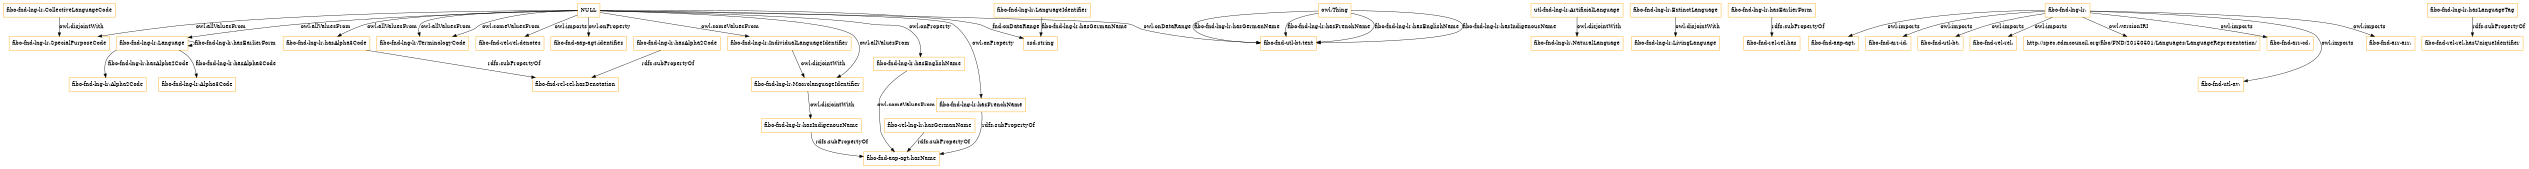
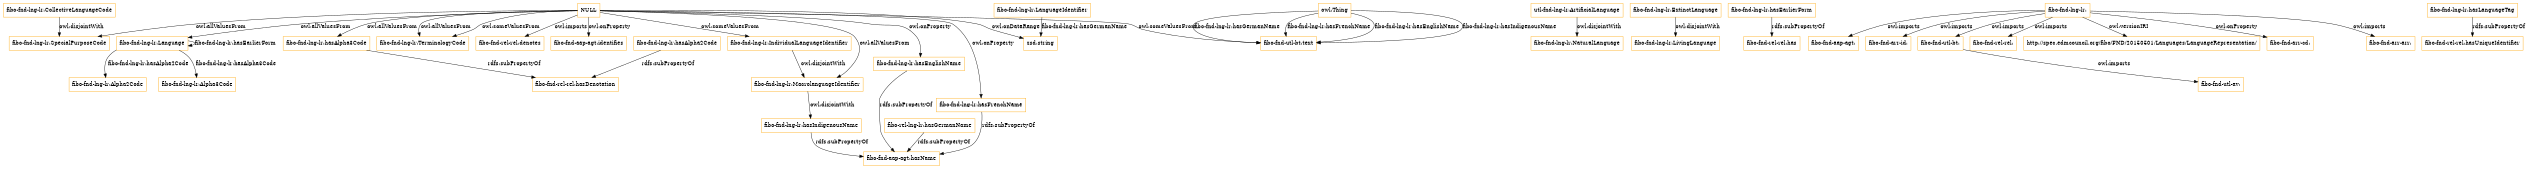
  digraph {
    rankdir=TB
    node [color=orange shape=rectangle]
    "fibo-fnd-lng-lr:IndividualLanguageIdentifier"
    "fibo-fnd-lng-lr:MacrolanguageIdentifier"
    "fibo-fnd-lng-lr:hasIndigenousName"
    "fibo-fnd-lng-lr:CollectiveLanguageCode"
    "fibo-fnd-lng-lr:SpecialPurposeCode"
    n6 [label="utl-fnd-lng-lr:ArtificialLanguage"]
    "fibo-fnd-lng-lr:NaturalLanguage"
    "fibo-fnd-lng-lr:LanguageIdentifier"
    "xsd:string"
    "fibo-fnd-lng-lr:Language"
    "fibo-fnd-lng-lr:Alpha2Code"
    "fibo-fnd-lng-lr:Alpha3Code"
    "fibo-fnd-lng-lr:ExtinctLanguage"
    "fibo-fnd-lng-lr:LivingLanguage"
    "fibo-fnd-lng-lr:hasAlpha2Code"
    "fibo-fnd-rel-rel:hasDenotation"
    "fibo-fnd-lng-lr:hasAlpha3Code"
    "fibo-fnd-aap-agt:hasName"
    "fibo-fnd-lng-lr:hasEarlierForm"
    "fibo-fnd-rel-rel:has"
    "fibo-fnd-lng-lr:"
    "fibo-fnd-aap-agt:"
    "fibo-fnd-arr-id:"
    "fibo-fnd-utl-bt:"
    "fibo-fnd-rel-rel:"
    "http://spec.edmcouncil.org/fibo/FND/20150501/Languages/LanguageRepresentation/"
    "fibo-fnd-arr-cd:"
    "fibo-fnd-utl-av:"
    "fibo-fnd-arr-arr:"
    "fibo-fnd-lng-lr:hasLanguageTag"
    "fibo-fnd-rel-rel:hasUniqueIdentifier"
    "fibo-fnd-lng-lr:hasEnglishName"
    n33 [label="fibo-rel-lng-lr:hasGermanName"]
    NULL
    "fibo-fnd-lng-lr:TerminologyCode"
    "fibo-fnd-rel-rel:denotes"
    "fibo-fnd-lng-lr:hasFrenchName"
    "fibo-fnd-aap-agt:identifies"
    "fibo-fnd-utl-bt:text"
    "owl:Thing"
    "fibo-fnd-lng-lr:IndividualLanguageIdentifier" -> "fibo-fnd-lng-lr:MacrolanguageIdentifier" [label="owl:disjointWith"]
    "fibo-fnd-lng-lr:MacrolanguageIdentifier" -> "fibo-fnd-lng-lr:hasIndigenousName" [label="owl:disjointWith"]
    "fibo-fnd-lng-lr:hasIndigenousName" -> "fibo-fnd-aap-agt:hasName" [label="rdfs:subPropertyOf"]
    "fibo-fnd-lng-lr:CollectiveLanguageCode" -> "fibo-fnd-lng-lr:SpecialPurposeCode" [label="owl:disjointWith"]
    n6 -> "fibo-fnd-lng-lr:NaturalLanguage" [label="owl:disjointWith"]
    "fibo-fnd-lng-lr:LanguageIdentifier" -> "xsd:string" [label="fibo-fnd-lng-lr:hasGermanName"]
    "fibo-fnd-lng-lr:Language" -> "fibo-fnd-lng-lr:Language" [label="fibo-fnd-lng-lr:hasEarlierForm"]
    "fibo-fnd-lng-lr:Language" -> "fibo-fnd-lng-lr:Alpha2Code" [label="fibo-fnd-lng-lr:hasAlpha2Code"]
    "fibo-fnd-lng-lr:Language" -> "fibo-fnd-lng-lr:Alpha3Code" [label="fibo-fnd-lng-lr:hasAlpha3Code"]
    "fibo-fnd-lng-lr:ExtinctLanguage" -> "fibo-fnd-lng-lr:LivingLanguage" [label="owl:disjointWith"]
    "fibo-fnd-lng-lr:hasAlpha2Code" -> "fibo-fnd-rel-rel:hasDenotation" [label="rdfs:subPropertyOf"]
    "fibo-fnd-lng-lr:hasAlpha3Code" -> "fibo-fnd-rel-rel:hasDenotation" [label="rdfs:subPropertyOf"]
    "fibo-fnd-lng-lr:hasEarlierForm" -> "fibo-fnd-rel-rel:has" [label="rdfs:subPropertyOf"]
    "fibo-fnd-lng-lr:" -> "fibo-fnd-aap-agt:" [label="owl:imports"]
    "fibo-fnd-lng-lr:" -> "fibo-fnd-arr-id:" [label="owl:imports"]
    "fibo-fnd-lng-lr:" -> "fibo-fnd-utl-bt:" [label="owl:imports"]
    "fibo-fnd-lng-lr:" -> "fibo-fnd-rel-rel:" [label="owl:imports"]
    "fibo-fnd-lng-lr:" -> "http://spec.edmcouncil.org/fibo/FND/20150501/Languages/LanguageRepresentation/" [label="owl:versionIRI"]
-   "fibo-fnd-lng-lr:" -> "fibo-fnd-arr-cd:" [label="owl:imports"]
-   "fibo-fnd-lng-lr:" -> "fibo-fnd-utl-av:" [label="owl:imports"]
+   "fibo-fnd-lng-lr:" -> "fibo-fnd-arr-cd:" [label="owl:onProperty"]
+   "fibo-fnd-utl-bt:" -> "fibo-fnd-utl-av:" [label="owl:imports"]
    "fibo-fnd-lng-lr:" -> "fibo-fnd-arr-arr:" [label="owl:imports"]
    "fibo-fnd-lng-lr:hasLanguageTag" -> "fibo-fnd-rel-rel:hasUniqueIdentifier" [label="rdfs:subPropertyOf"]
-   "fibo-fnd-lng-lr:hasEnglishName" -> "fibo-fnd-aap-agt:hasName" [label="owl:someValuesFrom"]
+   "fibo-fnd-lng-lr:hasEnglishName" -> "fibo-fnd-aap-agt:hasName" [label="rdfs:subPropertyOf"]
    n33 -> "fibo-fnd-aap-agt:hasName" [label="rdfs:subPropertyOf"]
    NULL -> "fibo-fnd-lng-lr:IndividualLanguageIdentifier" [label="owl:someValuesFrom"]
    NULL -> "fibo-fnd-lng-lr:MacrolanguageIdentifier" [label="owl:allValuesFrom"]
    NULL -> "fibo-fnd-lng-lr:SpecialPurposeCode" [label="owl:allValuesFrom"]
-   NULL -> "xsd:string" [label="fnd:onDataRange"]
+   NULL -> "xsd:string" [label="owl:onDataRange"]
    NULL -> "fibo-fnd-lng-lr:Language" [label="owl:allValuesFrom"]
    NULL -> "fibo-fnd-lng-lr:hasAlpha3Code" [label="owl:allValuesFrom"]
    NULL -> "fibo-fnd-lng-lr:hasEnglishName" [label="owl:onProperty"]
    NULL -> "fibo-fnd-lng-lr:TerminologyCode" [label="owl:someValuesFrom"]
    NULL -> "fibo-fnd-lng-lr:TerminologyCode" [label="owl:allValuesFrom"]
    NULL -> "fibo-fnd-rel-rel:denotes" [label="owl:imports"]
    NULL -> "fibo-fnd-lng-lr:hasFrenchName" [label="owl:onProperty"]
    NULL -> "fibo-fnd-aap-agt:identifies" [label="owl:onProperty"]
-   NULL -> "fibo-fnd-utl-bt:text" [label="owl:onDataRange"]
+   NULL -> "fibo-fnd-utl-bt:text" [label="owl:someValuesFrom"]
    "fibo-fnd-lng-lr:hasFrenchName" -> "fibo-fnd-aap-agt:hasName" [label="rdfs:subPropertyOf"]
    "owl:Thing" -> "fibo-fnd-utl-bt:text" [label="fibo-fnd-lng-lr:hasEnglishName"]
    "owl:Thing" -> "fibo-fnd-utl-bt:text" [label="fibo-fnd-lng-lr:hasIndigenousName"]
    "owl:Thing" -> "fibo-fnd-utl-bt:text" [label="fibo-fnd-lng-lr:hasGermanName"]
    "owl:Thing" -> "fibo-fnd-utl-bt:text" [label="fibo-fnd-lng-lr:hasFrenchName"]
  }
